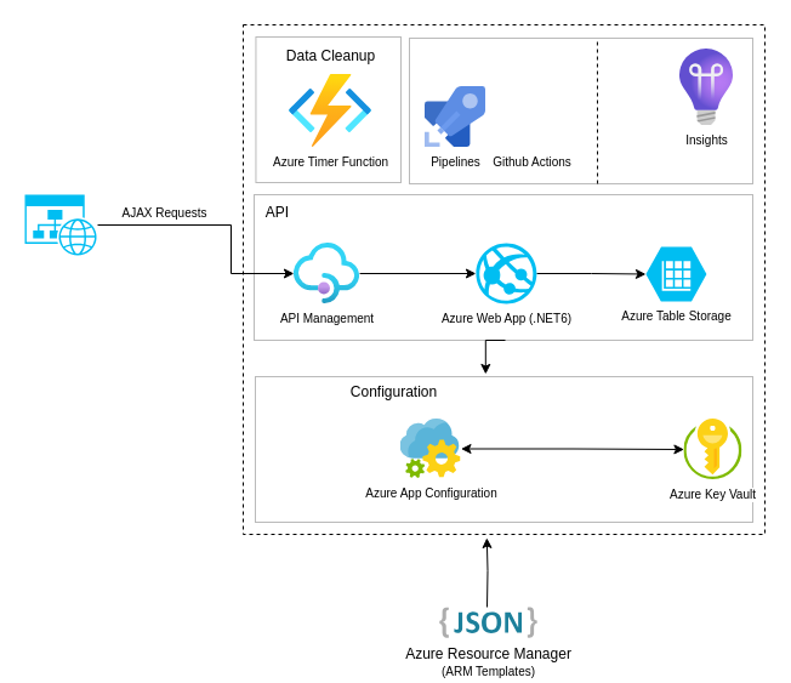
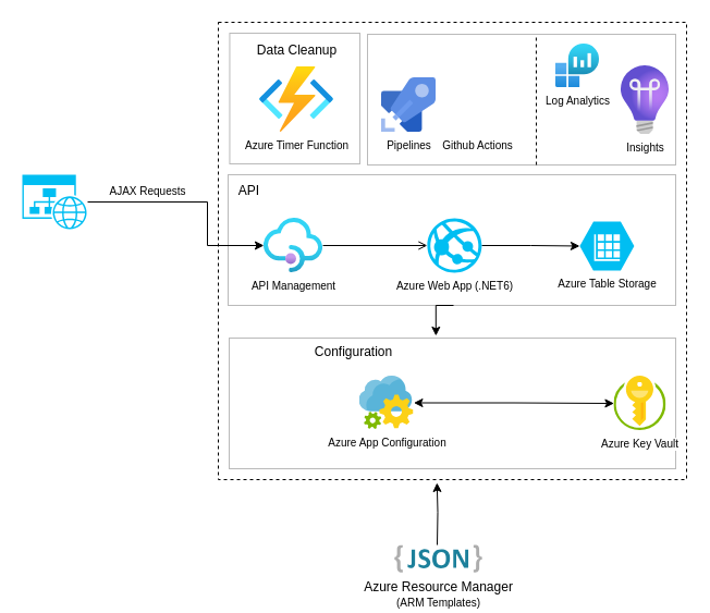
  <mxCell id="0" />
  <mxCell id="1" parent="0" />
  <mxCell id="2" value="" style="rounded=0;whiteSpace=wrap;html=1;dashed=1;" vertex="1" parent="1"><mxGeometry x="200" y="20" width="430" height="420" as="geometry" /></mxCell>
  <mxCell id="3" value="" style="rounded=0;whiteSpace=wrap;html=1;strokeColor=#BABABA;" vertex="1" parent="1"><mxGeometry x="210" y="310" width="410" height="120" as="geometry" /></mxCell>
  <mxCell id="4" value="" style="rounded=0;whiteSpace=wrap;html=1;strokeColor=#BABABA;" vertex="1" parent="1"><mxGeometry x="209" y="160" width="411" height="120" as="geometry" /></mxCell>
  <mxCell id="5" style="edgeStyle=orthogonalEdgeStyle;rounded=0;orthogonalLoop=1;jettySize=auto;html=1;" edge="1" parent="1" source="6" target="8"><mxGeometry relative="1" as="geometry"><Array as="points"><mxPoint x="190" y="185" /><mxPoint x="190" y="225" /></Array></mxGeometry></mxCell>
  <mxCell id="6" value="" style="verticalLabelPosition=bottom;html=1;verticalAlign=top;align=center;strokeColor=none;fillColor=#00BEF2;shape=mxgraph.azure.website_generic;pointerEvents=1;" vertex="1" parent="1"><mxGeometry x="20" y="160" width="60" height="50" as="geometry" /></mxCell>
- <mxCell id="7" value="" style="edgeStyle=orthogonalEdgeStyle;rounded=0;orthogonalLoop=1;jettySize=auto;html=1;" edge="1" parent="1" source="8" target="12"><mxGeometry relative="1" as="geometry" /></mxCell>
+ <mxCell id="7" value="" style="edgeStyle=orthogonalEdgeStyle;rounded=0;orthogonalLoop=1;jettySize=auto;html=1;endArrow=open;" edge="1" parent="1" source="8" target="12"><mxGeometry relative="1" as="geometry" /></mxCell>
  <mxCell id="8" value="API Management" style="image;aspect=fixed;html=1;points=[];align=center;fontSize=10;image=img/lib/azure2/integration/API_Management_Services.svg;" vertex="1" parent="1"><mxGeometry x="241.91" y="200" width="54.18" height="50" as="geometry" /></mxCell>
  <mxCell id="9" value="Azure Table Storage" style="verticalLabelPosition=bottom;html=1;verticalAlign=top;align=center;strokeColor=none;fillColor=#00BEF2;shape=mxgraph.azure.storage_table;fontSize=10;" vertex="1" parent="1"><mxGeometry x="531.91" y="203" width="50" height="45" as="geometry" /></mxCell>
  <mxCell id="10" value="" style="edgeStyle=orthogonalEdgeStyle;rounded=0;orthogonalLoop=1;jettySize=auto;html=1;" edge="1" parent="1" source="12" target="9"><mxGeometry relative="1" as="geometry" /></mxCell>
  <mxCell id="11" style="edgeStyle=orthogonalEdgeStyle;rounded=0;orthogonalLoop=1;jettySize=auto;html=1;entryX=0.463;entryY=-0.017;entryDx=0;entryDy=0;entryPerimeter=0;" edge="1" parent="1" target="3"><mxGeometry relative="1" as="geometry"><mxPoint x="416" y="280" as="sourcePoint" /></mxGeometry></mxCell>
  <mxCell id="12" value="Azure Web App (.NET6)" style="verticalLabelPosition=bottom;html=1;verticalAlign=top;align=center;strokeColor=none;fillColor=#00BEF2;shape=mxgraph.azure.azure_website;pointerEvents=1;fontSize=10;" vertex="1" parent="1"><mxGeometry x="391.91" y="200" width="50" height="50" as="geometry" /></mxCell>
  <mxCell id="13" value="AJAX Requests" style="text;html=1;align=center;verticalAlign=middle;resizable=0;points=[];autosize=1;strokeColor=none;fillColor=none;fontSize=10;" vertex="1" parent="1"><mxGeometry x="90" y="160" width="90" height="30" as="geometry" /></mxCell>
  <mxCell id="14" value="API" style="text;html=1;align=center;verticalAlign=middle;resizable=0;points=[];autosize=1;strokeColor=none;fillColor=none;" vertex="1" parent="1"><mxGeometry x="208" y="160" width="40" height="30" as="geometry" /></mxCell>
  <mxCell id="15" value="" style="edgeStyle=orthogonalEdgeStyle;rounded=0;orthogonalLoop=1;jettySize=auto;html=1;startArrow=classic;startFill=1;" edge="1" parent="1" source="16" target="17"><mxGeometry relative="1" as="geometry" /></mxCell>
  <mxCell id="16" value="Azure App Configuration" style="image;sketch=0;aspect=fixed;html=1;points=[];align=center;fontSize=10;image=img/lib/mscae/App_Configuration.svg;" vertex="1" parent="1"><mxGeometry x="329.5" y="345" width="50" height="49" as="geometry" /></mxCell>
  <mxCell id="17" value="Azure Key Vault" style="image;sketch=0;aspect=fixed;html=1;points=[];align=center;fontSize=10;image=img/lib/mscae/Key_Vaults.svg;" vertex="1" parent="1"><mxGeometry x="563.41" y="345" width="48" height="50" as="geometry" /></mxCell>
  <mxCell id="18" value="Configuration" style="text;html=1;align=center;verticalAlign=middle;resizable=0;points=[];autosize=1;strokeColor=none;fillColor=none;" vertex="1" parent="1"><mxGeometry x="279" y="308" width="90" height="30" as="geometry" /></mxCell>
  <mxCell id="19" value="" style="rounded=0;whiteSpace=wrap;html=1;strokeColor=#BABABA;" vertex="1" parent="1"><mxGeometry x="210.45" y="30" width="119.55" height="120" as="geometry" /></mxCell>
  <mxCell id="20" value="Data Cleanup" style="text;html=1;align=center;verticalAlign=middle;resizable=0;points=[];autosize=1;strokeColor=none;fillColor=none;" vertex="1" parent="1"><mxGeometry x="222" y="31" width="100" height="30" as="geometry" /></mxCell>
  <mxCell id="21" value="Azure Timer Function" style="image;aspect=fixed;html=1;points=[];align=center;fontSize=10;image=img/lib/azure2/iot/Function_Apps.svg;" vertex="1" parent="1"><mxGeometry x="238" y="61" width="68" height="60" as="geometry" /></mxCell>
  <mxCell id="22" value="" style="rounded=0;whiteSpace=wrap;html=1;strokeColor=#BABABA;fontSize=10;" vertex="1" parent="1"><mxGeometry x="337" y="31" width="283" height="120" as="geometry" /></mxCell>
  <mxCell id="23" value="Pipelines" style="image;sketch=0;aspect=fixed;html=1;points=[];align=center;fontSize=10;image=img/lib/mscae/Azure_Pipelines.svg;" vertex="1" parent="1"><mxGeometry x="350" y="71" width="50" height="50" as="geometry" /></mxCell>
  <mxCell id="24" value="Github Actions" style="shape=image;html=1;verticalAlign=top;verticalLabelPosition=bottom;labelBackgroundColor=#ffffff;imageAspect=0;aspect=fixed;image=https://cdn1.iconfinder.com/data/icons/unicons-line-vol-3/24/github-128.png;fontSize=10;" vertex="1" parent="1"><mxGeometry x="409" y="63" width="58" height="58" as="geometry" /></mxCell>
  <mxCell id="25" value="" style="endArrow=none;dashed=1;html=1;rounded=0;exitX=0.548;exitY=1;exitDx=0;exitDy=0;exitPerimeter=0;" edge="1" parent="1" source="22"><mxGeometry width="50" height="50" relative="1" as="geometry"><mxPoint x="441.91" y="81" as="sourcePoint" /><mxPoint x="491.91" y="31" as="targetPoint" /></mxGeometry></mxCell>
- <mxCell id="27" value="Insights" style="image;aspect=fixed;html=1;points=[];align=center;fontSize=10;image=img/lib/azure2/management_governance/Application_Insights.svg;" vertex="1" parent="1"><mxGeometry x="560" y="40" width="44" height="63" as="geometry" /></mxCell>
+ <mxCell id="26" value="Log Analytics" style="image;aspect=fixed;html=1;points=[];align=center;fontSize=10;image=img/lib/azure2/analytics/Log_Analytics_Workspaces.svg;" vertex="1" parent="1"><mxGeometry x="510" y="40" width="40" height="40" as="geometry" /></mxCell>
+ <mxCell id="27" value="Insights" style="image;aspect=fixed;html=1;points=[];align=center;fontSize=10;image=img/lib/azure2/management_governance/Application_Insights.svg;" vertex="1" parent="1"><mxGeometry x="570" y="60" width="44" height="63" as="geometry" /></mxCell>
  <mxCell id="28" style="edgeStyle=orthogonalEdgeStyle;rounded=0;orthogonalLoop=1;jettySize=auto;html=1;entryX=0.467;entryY=1.007;entryDx=0;entryDy=0;entryPerimeter=0;" edge="1" parent="1" target="2"><mxGeometry relative="1" as="geometry"><mxPoint x="401" y="500" as="sourcePoint" /></mxGeometry></mxCell>
  <mxCell id="29" value="Azure Resource Manager&lt;br style=&quot;border-color: var(--border-color); font-size: 10px;&quot;&gt;&lt;span style=&quot;font-size: 10px;&quot;&gt;(ARM Templates)&lt;/span&gt;" style="dashed=0;outlineConnect=0;html=1;align=center;labelPosition=center;verticalLabelPosition=bottom;verticalAlign=top;shape=mxgraph.weblogos.json_2" vertex="1" parent="1"><mxGeometry x="361.8" y="500" width="80.4" height="25.2" as="geometry" /></mxCell>
